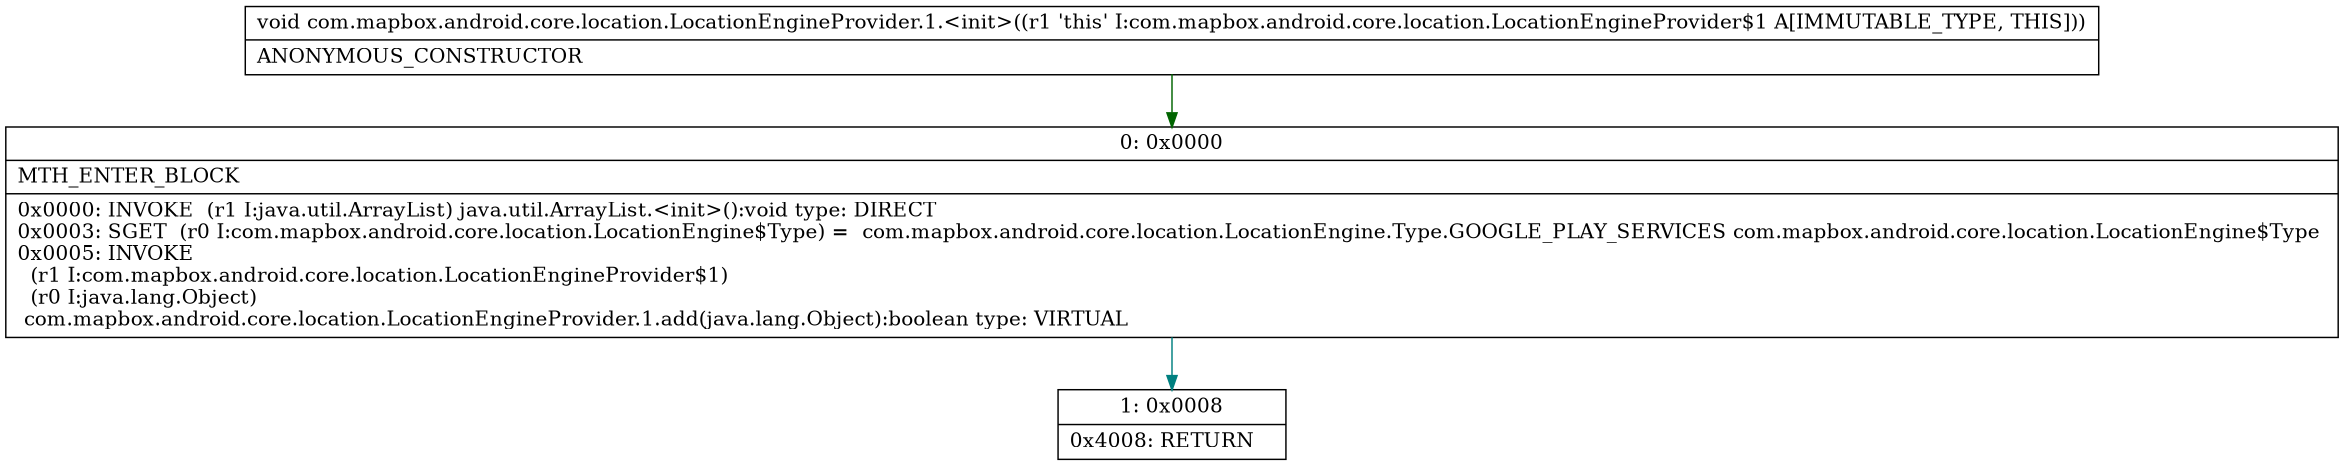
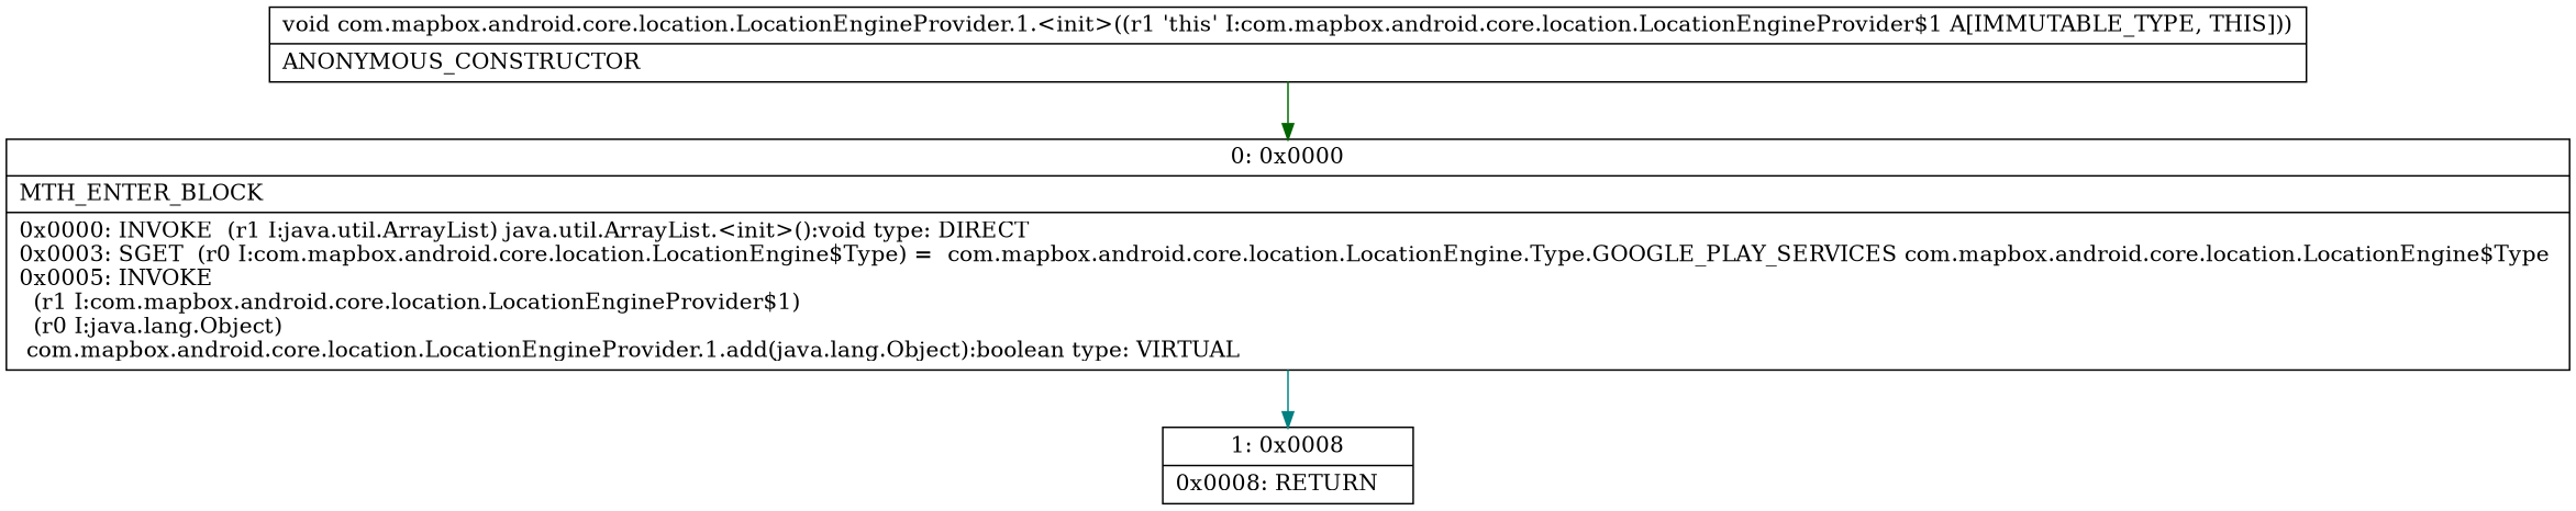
  digraph {
    node [shape=record]
    n1 [label="{0\:\ 0x0000|MTH_ENTER_BLOCK\l|0x0000: INVOKE  (r1 I:java.util.ArrayList) java.util.ArrayList.\<init\>():void type: DIRECT \l0x0003: SGET  (r0 I:com.mapbox.android.core.location.LocationEngine$Type) =  com.mapbox.android.core.location.LocationEngine.Type.GOOGLE_PLAY_SERVICES com.mapbox.android.core.location.LocationEngine$Type \l0x0005: INVOKE  \l  (r1 I:com.mapbox.android.core.location.LocationEngineProvider$1)\l  (r0 I:java.lang.Object)\l com.mapbox.android.core.location.LocationEngineProvider.1.add(java.lang.Object):boolean type: VIRTUAL \l}"]
-   n2 [label="{1\:\ 0x0008|0x4008: RETURN   \l}"]
+   n2 [label="{1\:\ 0x0008|0x0008: RETURN   \l}"]
    n3 [label="{void com.mapbox.android.core.location.LocationEngineProvider.1.\<init\>((r1 'this' I:com.mapbox.android.core.location.LocationEngineProvider$1 A[IMMUTABLE_TYPE, THIS]))  | ANONYMOUS_CONSTRUCTOR\l}"]
    n1 -> n2 [color=teal]
    n3 -> n1 [color=darkgreen]
  }
